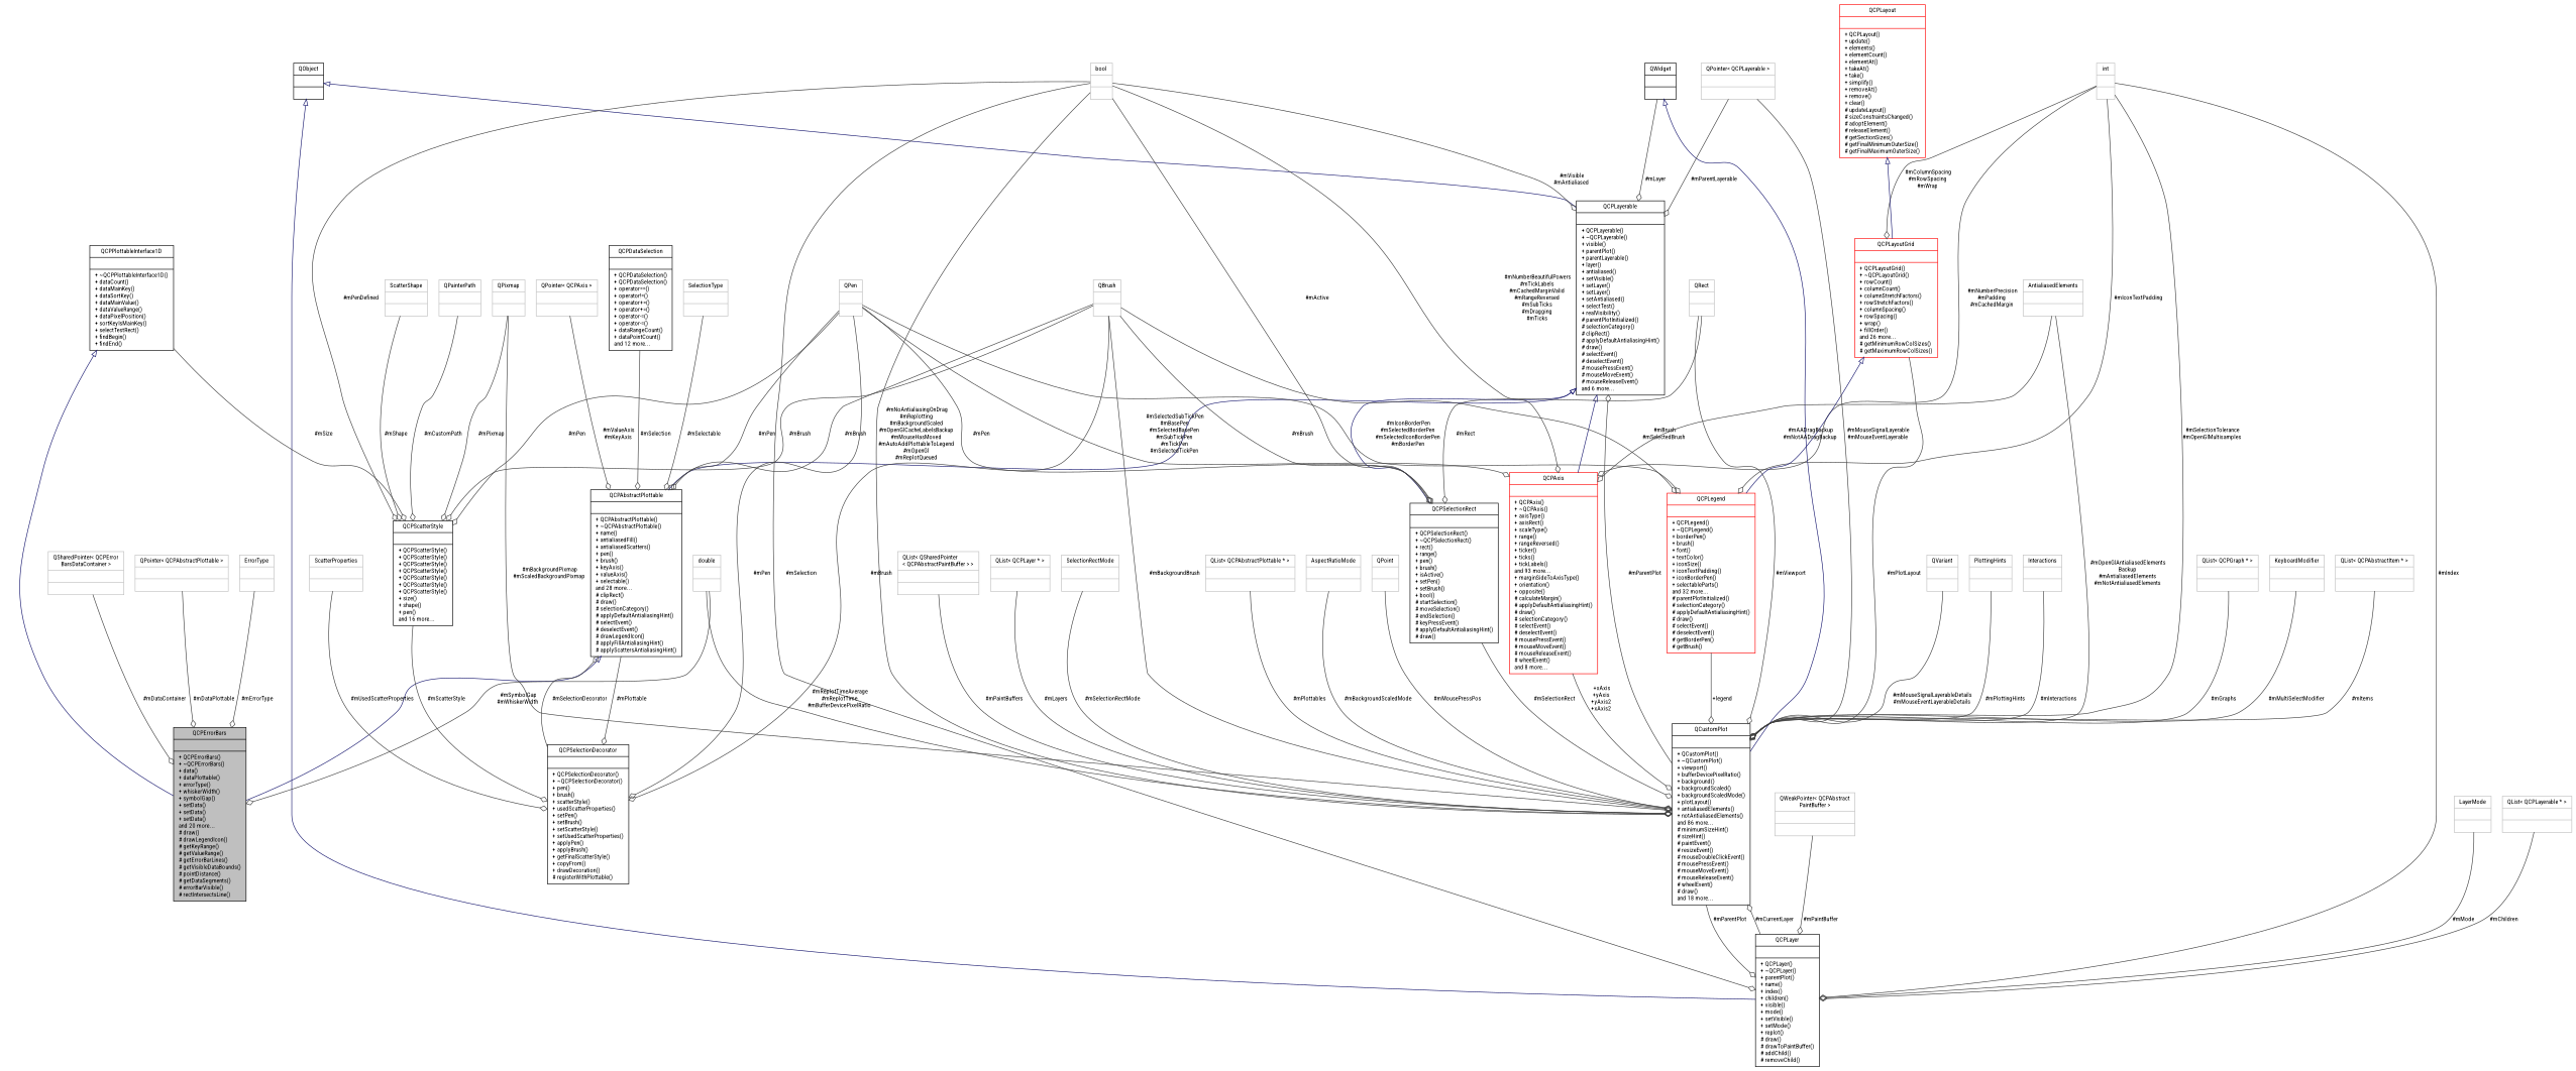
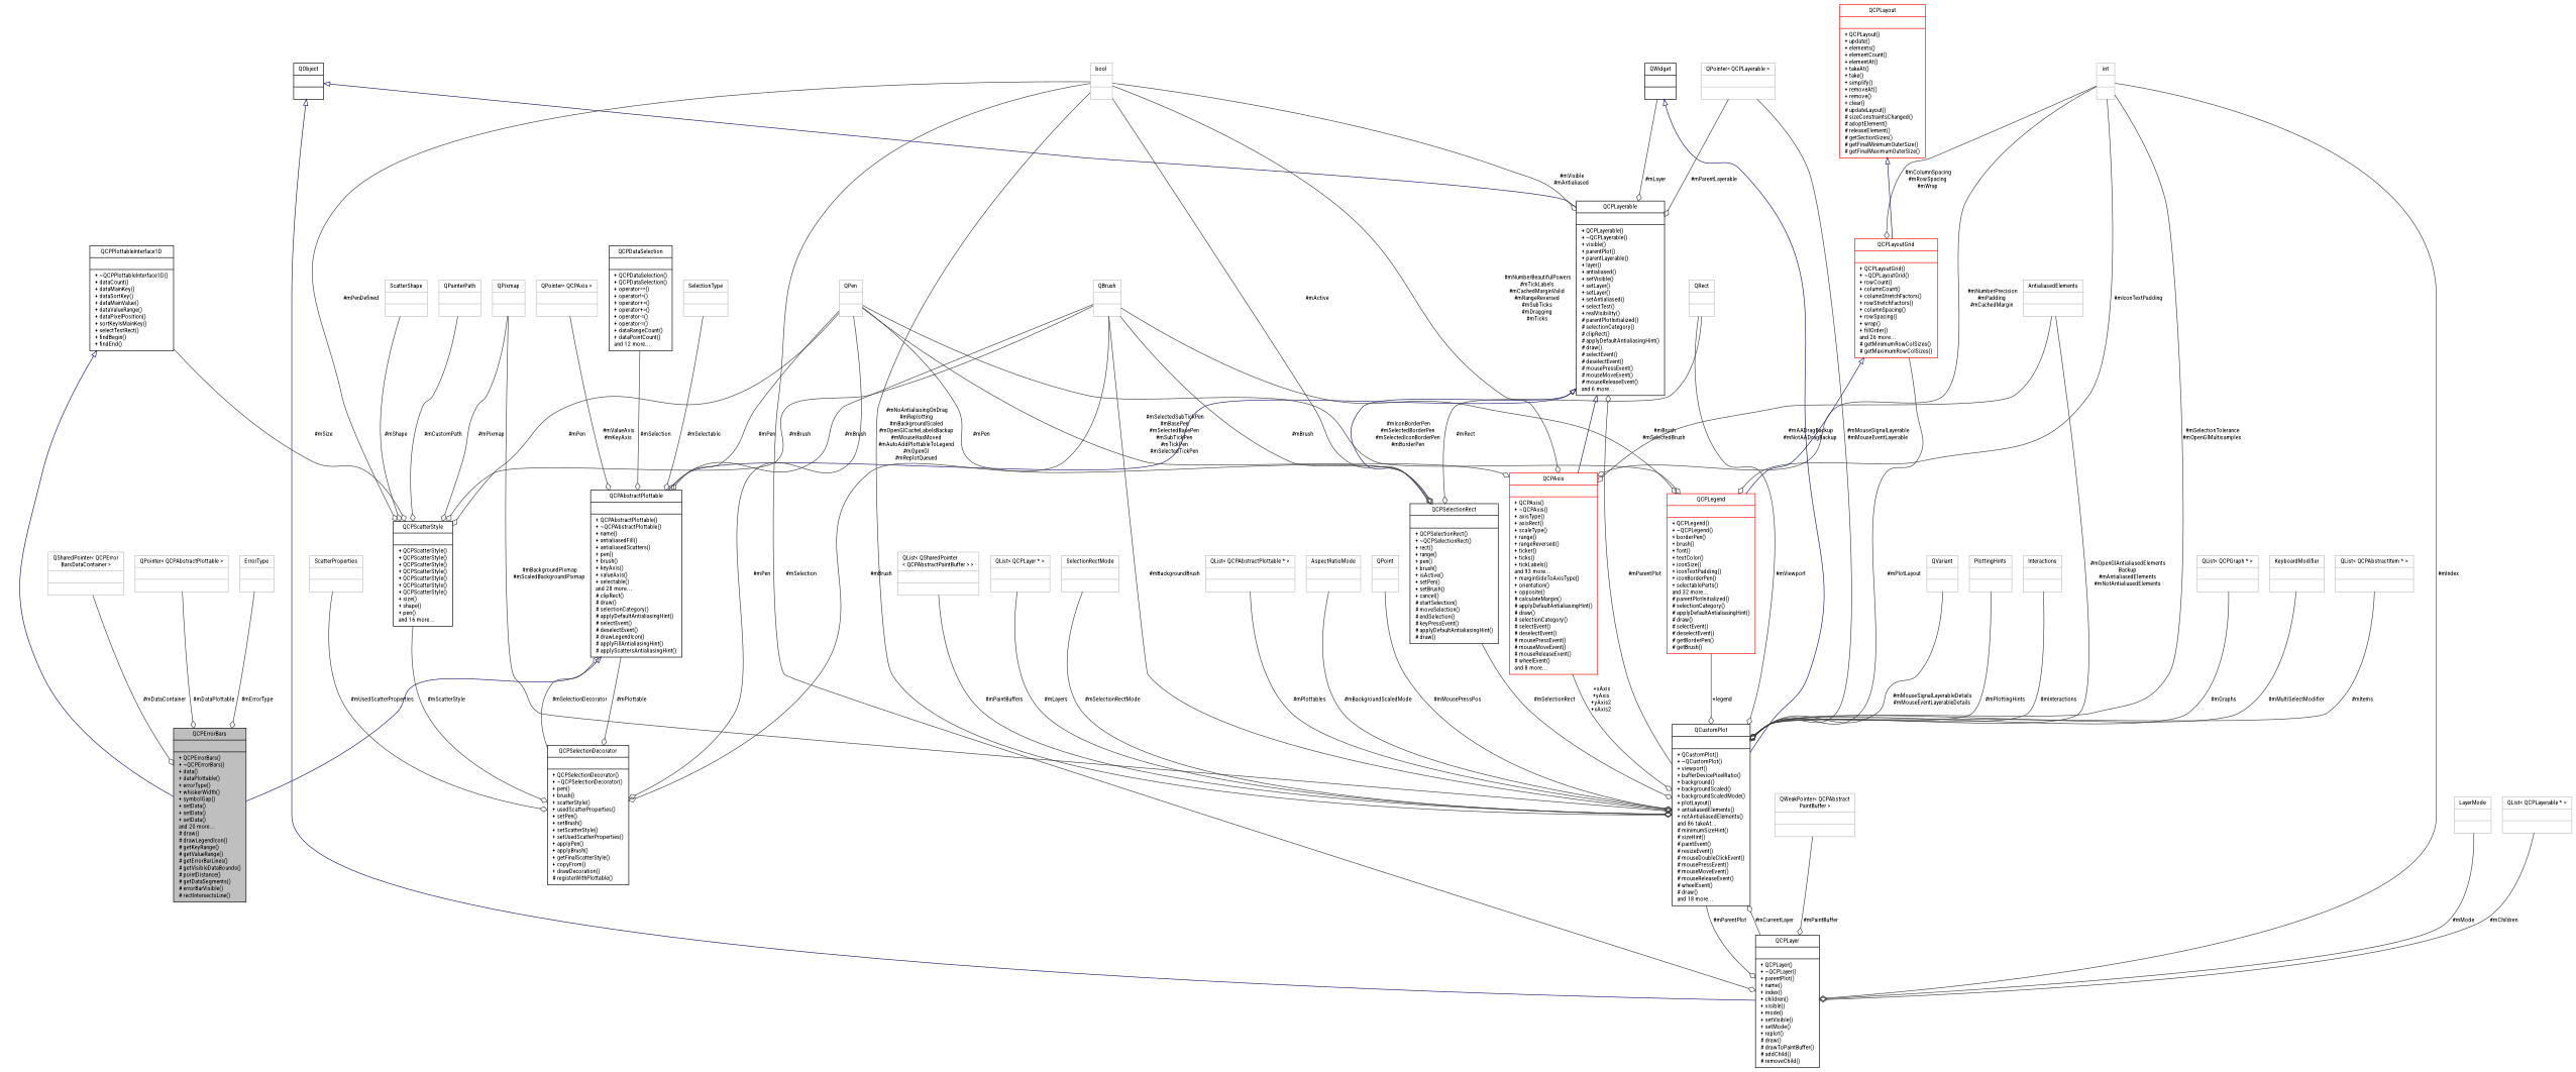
  digraph {
    fontname="Roboto Condensed"
    node [color=grey75 fillcolor=white fontname="Roboto Condensed" fontsize=10 shape=record style=filled]
    edge [color=grey25 fontname="Roboto Condensed" fontsize=10 labelfontname=Helvetica labelfontsize=10 style=solid arrowhead=odiamond]
    n1 [color=black fillcolor=grey75 fontcolor=black height=0.2 label="{QCPErrorBars\n||+ QCPErrorBars()\l+ ~QCPErrorBars()\l+ data()\l+ dataPlottable()\l+ errorType()\l+ whiskerWidth()\l+ symbolGap()\l+ setData()\l+ setData()\l+ setData()\land 20 more...\l# draw()\l# drawLegendIcon()\l# getKeyRange()\l# getValueRange()\l# getErrorBarLines()\l# getVisibleDataBounds()\l# pointDistance()\l# getDataSegments()\l# errorBarVisible()\l# rectIntersectsLine()\l}" width=0.4]
    n2 [color=black height=0.2 label="{QCPAbstractPlottable\n||+ QCPAbstractPlottable()\l+ ~QCPAbstractPlottable()\l+ name()\l+ antialiasedFill()\l+ antialiasedScatters()\l+ pen()\l+ brush()\l+ keyAxis()\l+ valueAxis()\l+ selectable()\land 28 more...\l# clipRect()\l# draw()\l# selectionCategory()\l# applyDefaultAntialiasingHint()\l# selectEvent()\l# deselectEvent()\l# drawLegendIcon()\l# applyFillAntialiasingHint()\l# applyScattersAntialiasingHint()\l}" width=0.4]
    n3 [color=black height=0.2 label="{QCPSelectionDecorator\n||+ QCPSelectionDecorator()\l+ ~QCPSelectionDecorator()\l+ pen()\l+ brush()\l+ scatterStyle()\l+ usedScatterProperties()\l+ setPen()\l+ setBrush()\l+ setScatterStyle()\l+ setUsedScatterProperties()\l+ applyPen()\l+ applyBrush()\l+ getFinalScatterStyle()\l+ copyFrom()\l+ drawDecoration()\l# registerWithPlottable()\l}" width=0.4]
    n4 [color=black height=0.2 label="{QCPLayerable\n||+ QCPLayerable()\l+ ~QCPLayerable()\l+ visible()\l+ parentPlot()\l+ parentLayerable()\l+ layer()\l+ antialiased()\l+ setVisible()\l+ setLayer()\l+ setLayer()\l+ setAntialiased()\l+ selectTest()\l+ realVisibility()\l# parentPlotInitialized()\l# selectionCategory()\l# clipRect()\l# applyDefaultAntialiasingHint()\l# draw()\l# selectEvent()\l# deselectEvent()\l# mousePressEvent()\l# mouseMoveEvent()\l# mouseReleaseEvent()\land 6 more...\l}" width=0.4]
-   n5 [color=black height=0.2 label="{QCPSelectionRect\n||+ QCPSelectionRect()\l+ ~QCPSelectionRect()\l+ rect()\l+ range()\l+ pen()\l+ brush()\l+ isActive()\l+ setPen()\l+ setBrush()\l+ bool()\l# startSelection()\l# moveSelection()\l# endSelection()\l# keyPressEvent()\l# applyDefaultAntialiasingHint()\l# draw()\l}" width=0.4]
+   n5 [color=black height=0.2 label="{QCPSelectionRect\n||+ QCPSelectionRect()\l+ ~QCPSelectionRect()\l+ rect()\l+ range()\l+ pen()\l+ brush()\l+ isActive()\l+ setPen()\l+ setBrush()\l+ cancel()\l# startSelection()\l# moveSelection()\l# endSelection()\l# keyPressEvent()\l# applyDefaultAntialiasingHint()\l# draw()\l}" width=0.4]
    n6 [color=red height=0.2 label="{QCPAxis\n||+ QCPAxis()\l+ ~QCPAxis()\l+ axisType()\l+ axisRect()\l+ scaleType()\l+ range()\l+ rangeReversed()\l+ ticker()\l+ ticks()\l+ tickLabels()\land 93 more...\l+ marginSideToAxisType()\l+ orientation()\l+ opposite()\l# calculateMargin()\l# applyDefaultAntialiasingHint()\l# draw()\l# selectionCategory()\l# selectEvent()\l# deselectEvent()\l# mousePressEvent()\l# mouseMoveEvent()\l# mouseReleaseEvent()\l# wheelEvent()\land 8 more...\l}" width=0.4]
-   n7 [color=black height=0.2 label="{QCustomPlot\n||+ QCustomPlot()\l+ ~QCustomPlot()\l+ viewport()\l+ bufferDevicePixelRatio()\l+ background()\l+ backgroundScaled()\l+ backgroundScaledMode()\l+ plotLayout()\l+ antialiasedElements()\l+ notAntialiasedElements()\land 86 more...\l# minimumSizeHint()\l# sizeHint()\l# paintEvent()\l# resizeEvent()\l# mouseDoubleClickEvent()\l# mousePressEvent()\l# mouseMoveEvent()\l# mouseReleaseEvent()\l# wheelEvent()\l# draw()\land 18 more...\l}" width=0.4]
+   n7 [color=black height=0.2 label="{QCustomPlot\n||+ QCustomPlot()\l+ ~QCustomPlot()\l+ viewport()\l+ bufferDevicePixelRatio()\l+ background()\l+ backgroundScaled()\l+ backgroundScaledMode()\l+ plotLayout()\l+ antialiasedElements()\l+ notAntialiasedElements()\land 86 takeAt...\l# minimumSizeHint()\l# sizeHint()\l# paintEvent()\l# resizeEvent()\l# mouseDoubleClickEvent()\l# mousePressEvent()\l# mouseMoveEvent()\l# mouseReleaseEvent()\l# wheelEvent()\l# draw()\land 18 more...\l}" width=0.4]
    n8 [color=black height=0.2 label="{QObject\n||}" width=0.4]
    n9 [color=black height=0.2 label="{QCPLayer\n||+ QCPLayer()\l+ ~QCPLayer()\l+ parentPlot()\l+ name()\l+ index()\l+ children()\l+ visible()\l+ mode()\l+ setVisible()\l+ setMode()\l+ replot()\l# draw()\l# drawToPaintBuffer()\l# addChild()\l# removeChild()\l}" width=0.4]
    n10 [height=0.2 label="{int\n||}" width=0.4]
    n11 [color=red height=0.2 label="{QCPLayoutGrid\n||+ QCPLayoutGrid()\l+ ~QCPLayoutGrid()\l+ rowCount()\l+ columnCount()\l+ columnStretchFactors()\l+ rowStretchFactors()\l+ columnSpacing()\l+ rowSpacing()\l+ wrap()\l+ fillOrder()\land 26 more...\l# getMinimumRowColSizes()\l# getMaximumRowColSizes()\l}" width=0.4]
    n12 [color=red height=0.2 label="{QCPLegend\n||+ QCPLegend()\l+ ~QCPLegend()\l+ borderPen()\l+ brush()\l+ font()\l+ textColor()\l+ iconSize()\l+ iconTextPadding()\l+ iconBorderPen()\l+ selectableParts()\land 32 more...\l# parentPlotInitialized()\l# selectionCategory()\l# applyDefaultAntialiasingHint()\l# draw()\l# selectEvent()\l# deselectEvent()\l# getBorderPen()\l# getBrush()\l}" width=0.4]
    n13 [height=0.2 label="{QWeakPointer\< QCPAbstract\lPaintBuffer \>\n||}" width=0.4]
    n14 [height=0.2 label="{bool\n||}" width=0.4]
    n15 [color=black height=0.2 label="{QCPScatterStyle\n||+ QCPScatterStyle()\l+ QCPScatterStyle()\l+ QCPScatterStyle()\l+ QCPScatterStyle()\l+ QCPScatterStyle()\l+ QCPScatterStyle()\l+ QCPScatterStyle()\l+ size()\l+ shape()\l+ pen()\land 16 more...\l}" width=0.4]
    n16 [color=black height=0.2 label="{QWidget\n||}" width=0.4]
    n17 [color=red height=0.2 label="{QCPLayout\n||+ QCPLayout()\l+ update()\l+ elements()\l+ elementCount()\l+ elementAt()\l+ takeAt()\l+ take()\l+ simplify()\l+ removeAt()\l+ remove()\l+ clear()\l# updateLayout()\l# sizeConstraintsChanged()\l# adoptElement()\l# releaseElement()\l# getSectionSizes()\l# getFinalMinimumOuterSize()\l# getFinalMaximumOuterSize()\l}" width=0.4]
    n18 [height=0.2 label="{QVariant\n||}" width=0.4]
    n19 [height=0.2 label="{PlottingHints\n||}" width=0.4]
    n20 [height=0.2 label="{Interactions\n||}" width=0.4]
-   n21 [height=0.2 label="{double\n||}" width=0.4]
    n22 [height=0.2 label="{QPen\n||}" width=0.4]
    n23 [height=0.2 label="{QBrush\n||}" width=0.4]
    n24 [height=0.2 label="{QRect\n||}" width=0.4]
    n25 [height=0.2 label="{QList\< QCPGraph * \>\n||}" width=0.4]
    n26 [height=0.2 label="{KeyboardModifier\n||}" width=0.4]
    n27 [height=0.2 label="{QList\< QCPAbstractItem * \>\n||}" width=0.4]
    n28 [height=0.2 label="{QList\< QSharedPointer\l\< QCPAbstractPaintBuffer \> \>\n||}" width=0.4]
    n29 [height=0.2 label="{AntialiasedElements\n||}" width=0.4]
    n30 [height=0.2 label="{QList\< QCPLayer * \>\n||}" width=0.4]
    n31 [height=0.2 label="{SelectionRectMode\n||}" width=0.4]
    n32 [height=0.2 label="{QPixmap\n||}" width=0.4]
    n33 [height=0.2 label="{QPointer\< QCPLayerable \>\n||}" width=0.4]
    n34 [height=0.2 label="{QList\< QCPAbstractPlottable * \>\n||}" width=0.4]
    n35 [height=0.2 label="{AspectRatioMode\n||}" width=0.4]
    n36 [height=0.2 label="{QPoint\n||}" width=0.4]
    n37 [height=0.2 label="{LayerMode\n||}" width=0.4]
    n38 [height=0.2 label="{QList\< QCPLayerable * \>\n||}" width=0.4]
    n39 [height=0.2 label="{QPointer\< QCPAxis \>\n||}" width=0.4]
    n40 [color=black height=0.2 label="{QCPDataSelection\n||+ QCPDataSelection()\l+ QCPDataSelection()\l+ operator==()\l+ operator!=()\l+ operator+=()\l+ operator+=()\l+ operator-=()\l+ operator-=()\l+ dataRangeCount()\l+ dataPointCount()\land 12 more...\l}" width=0.4]
    n41 [height=0.2 label="{SelectionType\n||}" width=0.4]
    n42 [height=0.2 label="{ScatterProperties\n||}" width=0.4]
    n43 [height=0.2 label="{ScatterShape\n||}" width=0.4]
    n44 [height=0.2 label="{QPainterPath\n||}" width=0.4]
    n45 [color=black height=0.2 label="{QCPPlottableInterface1D\n||+ ~QCPPlottableInterface1D()\l+ dataCount()\l+ dataMainKey()\l+ dataSortKey()\l+ dataMainValue()\l+ dataValueRange()\l+ dataPixelPosition()\l+ sortKeyIsMainKey()\l+ selectTestRect()\l+ findBegin()\l+ findEnd()\l}" width=0.4]
    n46 [height=0.2 label="{QSharedPointer\< QCPError\lBarsDataContainer \>\n||}" width=0.4]
    n47 [height=0.2 label="{QPointer\< QCPAbstractPlottable \>\n||}" width=0.4]
    n48 [height=0.2 label="{ErrorType\n||}" width=0.4]
    n2 -> n1 [arrowtail=onormal color=midnightblue dir=back arrowhead=""]
    n2 -> n3 [label=" #mPlottable"]
    n3 -> n2 [label=" #mSelectionDecorator"]
    n4 -> n2 [arrowtail=onormal color=midnightblue dir=back arrowhead=""]
    n4 -> n5 [arrowtail=onormal color=midnightblue dir=back arrowhead=""]
    n4 -> n6 [arrowtail=onormal color=midnightblue dir=back arrowhead=""]
    n5 -> n7 [label=" #mSelectionRect"]
    n6 -> n7 [label=" +xAxis\n+yAxis\n+yAxis2\n+xAxis2"]
    n7 -> n4 [label=" #mParentPlot"]
    n7 -> n9 [label=" #mParentPlot"]
    n8 -> n4 [arrowtail=onormal color=midnightblue dir=back arrowhead=""]
    n8 -> n9 [arrowtail=onormal color=midnightblue dir=back arrowhead=""]
    n9 -> n7 [label=" #mCurrentLayer"]
    n10 -> n6 [label=" #mNumberPrecision\n#mPadding\n#mCachedMargin"]
    n10 -> n7 [label=" #mSelectionTolerance\n#mOpenGlMultisamples"]
    n10 -> n9 [label=" #mIndex"]
    n10 -> n11 [label=" #mColumnSpacing\n#mRowSpacing\n#mWrap"]
    n10 -> n12 [label=" #mIconTextPadding"]
    n11 -> n7 [label=" #mPlotLayout"]
    n11 -> n12 [arrowtail=onormal color=midnightblue dir=back arrowhead=""]
    n12 -> n7 [label=" +legend"]
    n13 -> n9 [label=" #mPaintBuffer"]
    n14 -> n4 [label=" #mVisible\n#mAntialiased"]
    n14 -> n5 [label=" #mActive"]
    n14 -> n6 [label=" #mNumberBeautifulPowers\n#mTickLabels\n#mCachedMarginValid\n#mRangeReversed\n#mSubTicks\n#mDragging\n#mTicks"]
    n14 -> n7 [label=" #mNoAntialiasingOnDrag\n#mReplotting\n#mBackgroundScaled\n#mOpenGlCacheLabelsBackup\n#mMouseHasMoved\n#mAutoAddPlottableToLegend\n#mOpenGl\n#mReplotQueued"]
    n14 -> n9 [label=" #mSelection"]
    n14 -> n15 [label=" #mPenDefined"]
    n15 -> n3 [label=" #mScatterStyle"]
    n16 -> n4 [label=" #mLayer"]
    n16 -> n7 [arrowtail=onormal color=midnightblue dir=back arrowhead=""]
    n17 -> n11 [arrowtail=onormal color=midnightblue dir=back arrowhead=""]
    n18 -> n7 [label=" #mMouseSignalLayerableDetails\n#mMouseEventLayerableDetails"]
    n19 -> n7 [label=" #mPlottingHints"]
    n20 -> n7 [label=" #mInteractions"]
-   n21 -> n1 [label=" #mSymbolGap\n#mWhiskerWidth"]
-   n21 -> n7 [label=" #mReplotTimeAverage\n#mReplotTime\n#mBufferDevicePixelRatio"]
    n22 -> n2 [label=" #mPen"]
    n22 -> n3 [label=" #mPen"]
    n22 -> n5 [label=" #mPen"]
    n22 -> n6 [label=" #mSelectedSubTickPen\n#mBasePen\n#mSelectedBasePen\n#mSubTickPen\n#mTickPen\n#mSelectedTickPen"]
    n22 -> n12 [label=" #mIconBorderPen\n#mSelectedBorderPen\n#mSelectedIconBorderPen\n#mBorderPen"]
    n22 -> n15 [label=" #mPen"]
    n23 -> n2 [label=" #mBrush"]
    n23 -> n3 [label=" #mBrush"]
    n23 -> n5 [label=" #mBrush"]
    n23 -> n7 [label=" #mBackgroundBrush"]
    n23 -> n12 [label=" #mBrush\n#mSelectedBrush"]
    n23 -> n15 [label=" #mBrush"]
    n24 -> n5 [label=" #mRect"]
    n24 -> n7 [label=" #mViewport"]
    n25 -> n7 [label=" #mGraphs"]
    n26 -> n7 [label=" #mMultiSelectModifier"]
    n27 -> n7 [label=" #mItems"]
    n28 -> n7 [label=" #mPaintBuffers"]
    n29 -> n6 [label=" #mAADragBackup\n#mNotAADragBackup"]
    n29 -> n7 [label=" #mOpenGlAntialiasedElements\lBackup\n#mAntialiasedElements\n#mNotAntialiasedElements"]
    n30 -> n7 [label=" #mLayers"]
    n31 -> n7 [label=" #mSelectionRectMode"]
    n32 -> n7 [label=" #mBackgroundPixmap\n#mScaledBackgroundPixmap"]
    n32 -> n15 [label=" #mPixmap"]
    n33 -> n4 [label=" #mParentLayerable"]
    n33 -> n7 [label=" #mMouseSignalLayerable\n#mMouseEventLayerable"]
    n34 -> n7 [label=" #mPlottables"]
    n35 -> n7 [label=" #mBackgroundScaledMode"]
    n36 -> n7 [label=" #mMousePressPos"]
    n37 -> n9 [label=" #mMode"]
    n38 -> n9 [label=" #mChildren"]
    n39 -> n2 [label=" #mValueAxis\n#mKeyAxis"]
    n40 -> n2 [label=" #mSelection"]
    n41 -> n2 [label=" #mSelectable"]
    n42 -> n3 [label=" #mUsedScatterProperties"]
    n43 -> n15 [label=" #mShape"]
    n44 -> n15 [label=" #mCustomPath"]
    n45 -> n1 [arrowtail=onormal color=midnightblue dir=back arrowhead=""]
    n45 -> n15 [label=" #mSize"]
    n46 -> n1 [label=" #mDataContainer"]
    n47 -> n1 [label=" #mDataPlottable"]
    n48 -> n1 [label=" #mErrorType"]
  }
